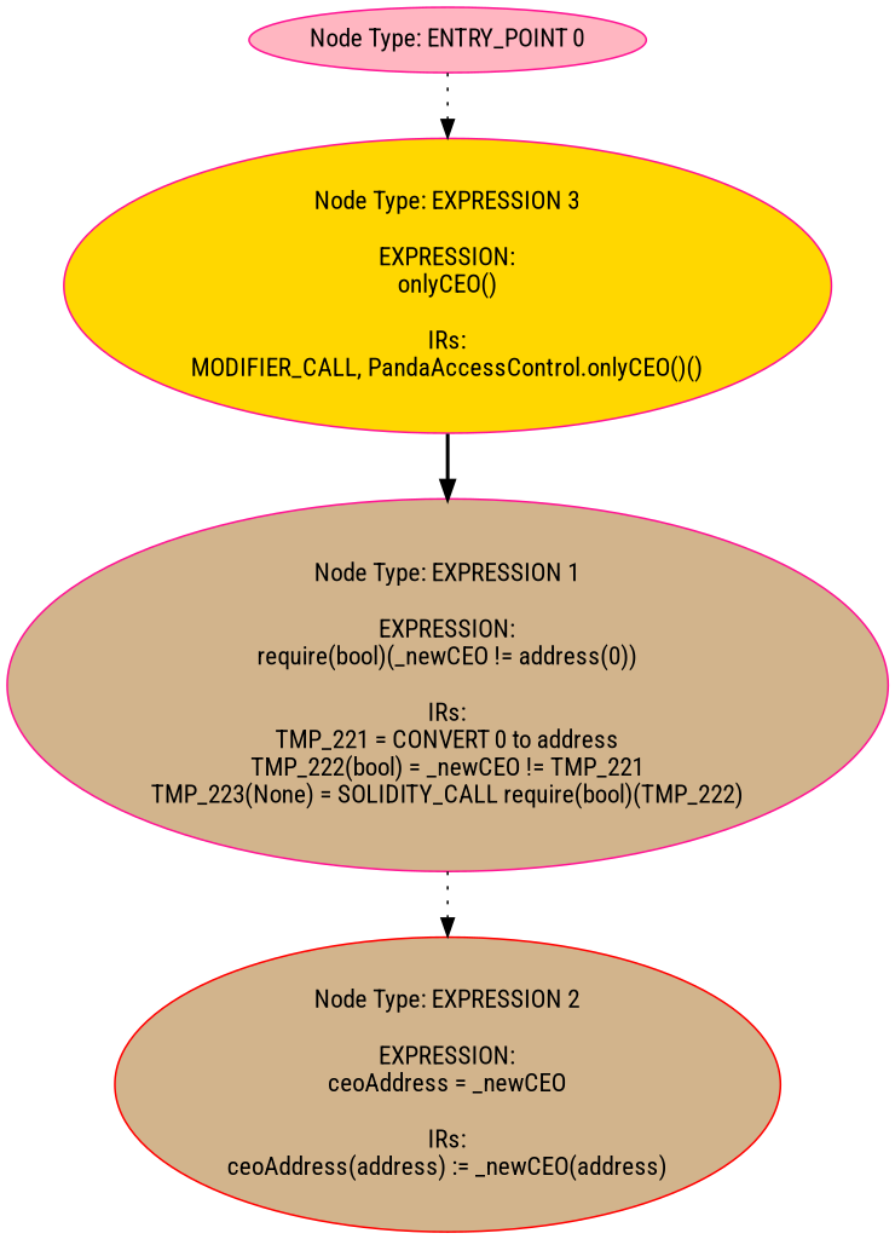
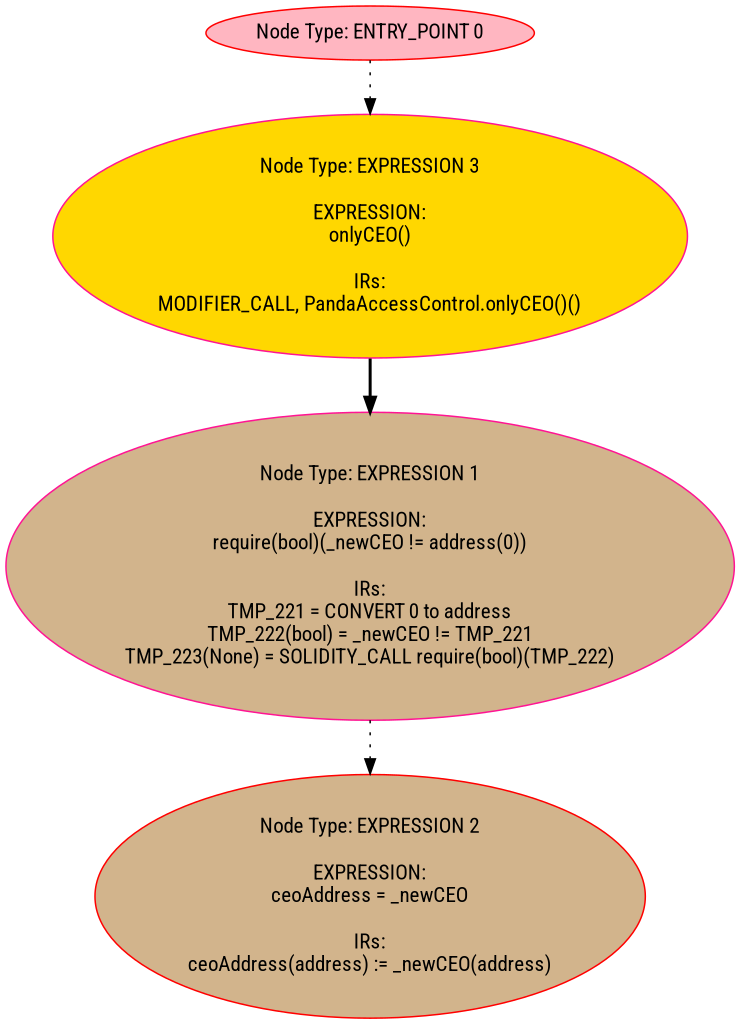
  digraph {
    fontname="Roboto Condensed"
    node [style=filled fillcolor=tan color=red fontname="Roboto Condensed"]
    edge [style=dotted fontname="Roboto Condensed"]
-   n1 [label="Node Type: ENTRY_POINT 0\n" fillcolor=lightpink color=deeppink]
+   n1 [label="Node Type: ENTRY_POINT 0\n" fillcolor=lightpink]
    n2 [label="Node Type: EXPRESSION 3\n\nEXPRESSION:\nonlyCEO()\n\nIRs:\nMODIFIER_CALL, PandaAccessControl.onlyCEO()()" fillcolor=gold color=deeppink]
    n3 [label="Node Type: EXPRESSION 1\n\nEXPRESSION:\nrequire(bool)(_newCEO != address(0))\n\nIRs:\nTMP_221 = CONVERT 0 to address\nTMP_222(bool) = _newCEO != TMP_221\nTMP_223(None) = SOLIDITY_CALL require(bool)(TMP_222)" color=deeppink]
    n4 [label="Node Type: EXPRESSION 2\n\nEXPRESSION:\nceoAddress = _newCEO\n\nIRs:\nceoAddress(address) := _newCEO(address)"]
    n1 -> n2
    n2 -> n3 [style=bold]
    n3 -> n4
  }
